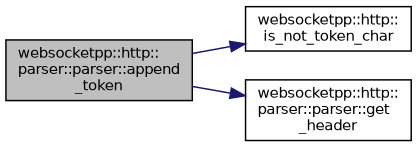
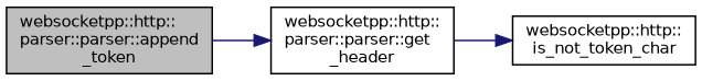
  digraph {
    rankdir=LR
    node [color=black fillcolor=white fontname=Helvetica fontsize=10 shape=record style=filled]
    edge [color=midnightblue fontname=Helvetica fontsize=10 labelfontname=Helvetica labelfontsize=10 style=solid]
    n1 [fillcolor=grey75 fontcolor=black height=0.2 label="websocketpp::http::\lparser::parser::append\l_token" width=0.4]
    n2 [height=0.2 label="websocketpp::http::\lis_not_token_char" width=0.4]
    n3 [height=0.2 label="websocketpp::http::\lparser::parser::get\l_header" width=0.4]
-   n1 -> n2
+   n3 -> n2
    n1 -> n3
  }
